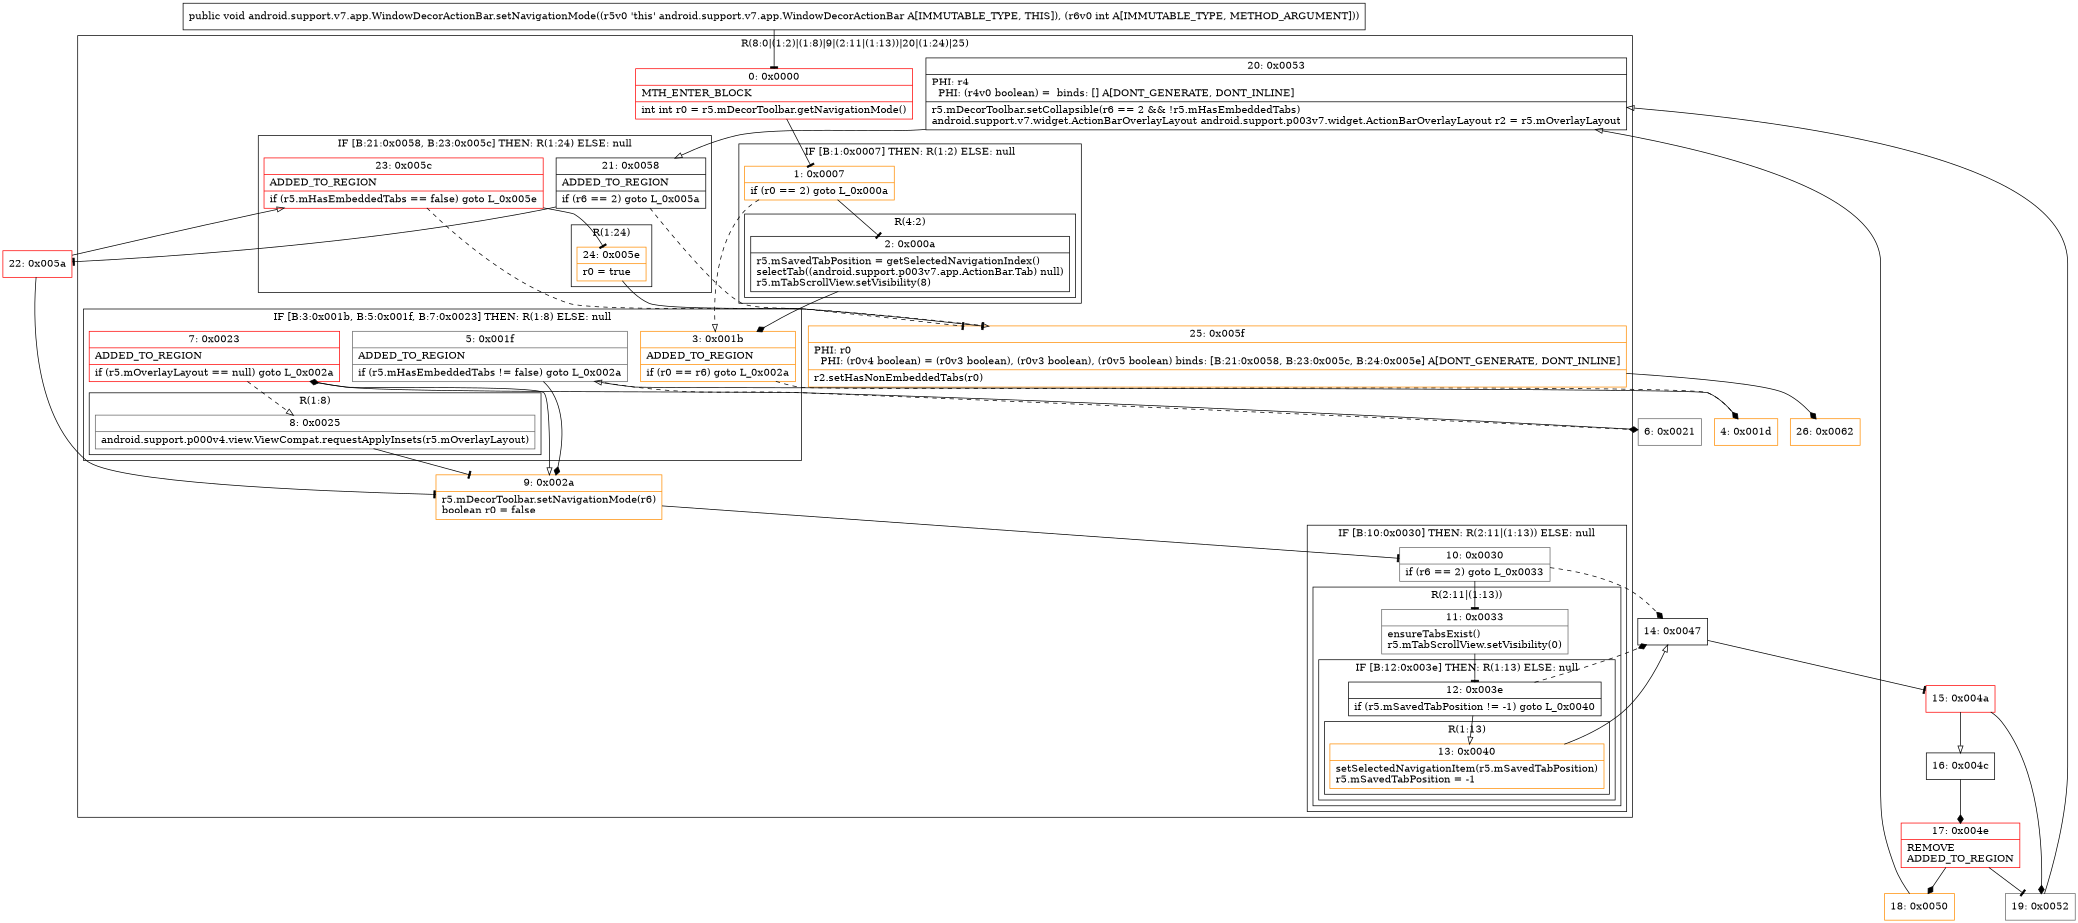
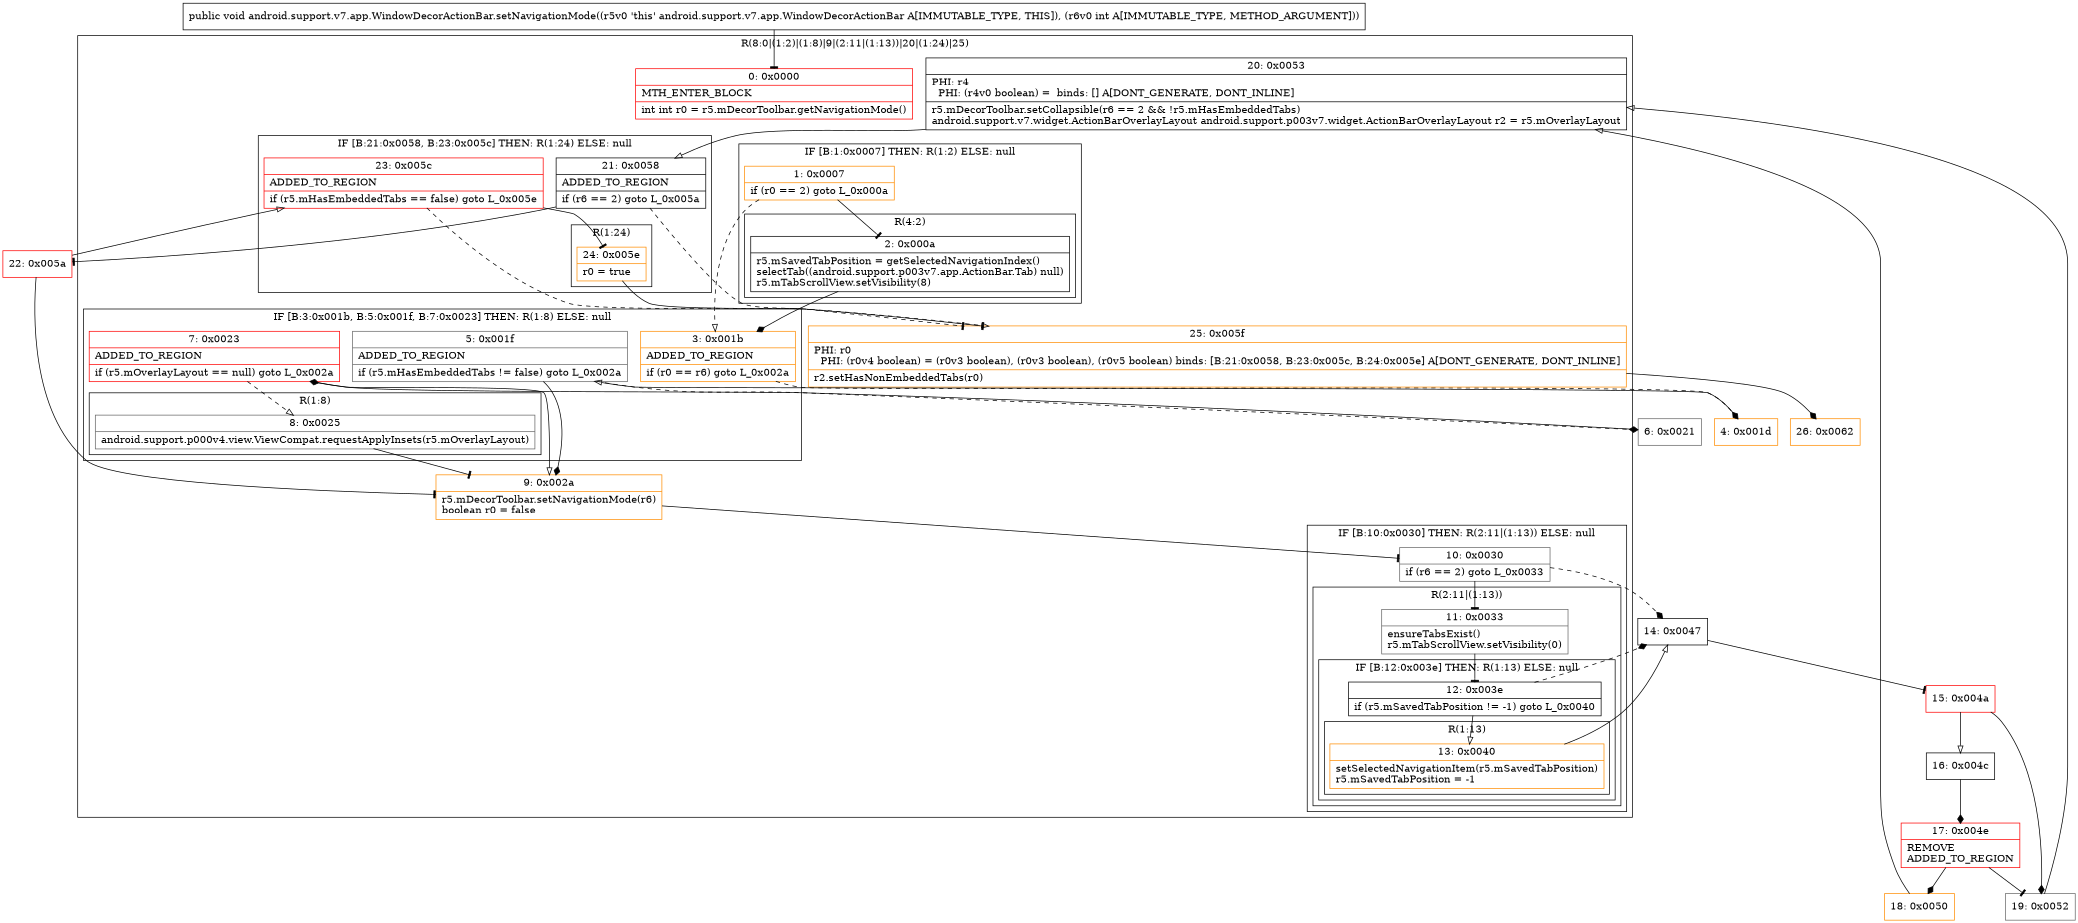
  digraph {
    node [color=darkorange shape=record]
    edge [arrowhead=tee]
    n1 [color=black label="{2\:\ 0x000a|r5.mSavedTabPosition = getSelectedNavigationIndex()\lselectTab((android.support.p003v7.app.ActionBar.Tab) null)\lr5.mTabScrollView.setVisibility(8)\l}"]
    n2 [label="{1\:\ 0x0007|if (r0 == 2) goto L_0x000a\l}"]
    n3 [color=gray40 label="{8\:\ 0x0025|android.support.p000v4.view.ViewCompat.requestApplyInsets(r5.mOverlayLayout)\l}"]
    n4 [label="{3\:\ 0x001b|ADDED_TO_REGION\l|if (r0 == r6) goto L_0x002a\l}"]
    n5 [color=gray40 label="{5\:\ 0x001f|ADDED_TO_REGION\l|if (r5.mHasEmbeddedTabs != false) goto L_0x002a\l}"]
    n6 [color=red label="{7\:\ 0x0023|ADDED_TO_REGION\l|if (r5.mOverlayLayout == null) goto L_0x002a\l}"]
    n7 [label="{13\:\ 0x0040|setSelectedNavigationItem(r5.mSavedTabPosition)\lr5.mSavedTabPosition = \-1\l}"]
    n8 [color=black label="{12\:\ 0x003e|if (r5.mSavedTabPosition != \-1) goto L_0x0040\l}"]
    n9 [color=gray40 label="{11\:\ 0x0033|ensureTabsExist()\lr5.mTabScrollView.setVisibility(0)\l}"]
    n10 [color=gray40 label="{10\:\ 0x0030|if (r6 == 2) goto L_0x0033\l}"]
    n11 [label="{24\:\ 0x005e|r0 = true\l}"]
    n12 [color=black label="{21\:\ 0x0058|ADDED_TO_REGION\l|if (r6 == 2) goto L_0x005a\l}"]
    n13 [color=red label="{23\:\ 0x005c|ADDED_TO_REGION\l|if (r5.mHasEmbeddedTabs == false) goto L_0x005e\l}"]
    n14 [color=red label="{0\:\ 0x0000|MTH_ENTER_BLOCK\l|int int r0 = r5.mDecorToolbar.getNavigationMode()\l}"]
    n15 [label="{9\:\ 0x002a|r5.mDecorToolbar.setNavigationMode(r6)\lboolean r0 = false\l}"]
    n16 [color=black label="{20\:\ 0x0053|PHI: r4 \l  PHI: (r4v0 boolean) =  binds: [] A[DONT_GENERATE, DONT_INLINE]\l|r5.mDecorToolbar.setCollapsible(r6 == 2 && !r5.mHasEmbeddedTabs)\landroid.support.v7.widget.ActionBarOverlayLayout android.support.p003v7.widget.ActionBarOverlayLayout r2 = r5.mOverlayLayout\l}"]
    n17 [label="{25\:\ 0x005f|PHI: r0 \l  PHI: (r0v4 boolean) = (r0v3 boolean), (r0v3 boolean), (r0v5 boolean) binds: [B:21:0x0058, B:23:0x005c, B:24:0x005e] A[DONT_GENERATE, DONT_INLINE]\l|r2.setHasNonEmbeddedTabs(r0)\l}"]
    n18 [label="{4\:\ 0x001d}"]
    n19 [color=gray40 label="{6\:\ 0x0021}"]
    n20 [color=black label="{14\:\ 0x0047}"]
    n21 [color=red label="{22\:\ 0x005a}"]
    n22 [label="{26\:\ 0x0062}"]
    n23 [color=red label="{15\:\ 0x004a}"]
    n24 [color=black label="{16\:\ 0x004c}"]
    n25 [color=gray40 label="{19\:\ 0x0052}"]
    n26 [color=red label="{17\:\ 0x004e|REMOVE\lADDED_TO_REGION\l}"]
    n27 [label="{18\:\ 0x0050}"]
    n28 [color=black label="{public void android.support.v7.app.WindowDecorActionBar.setNavigationMode((r5v0 'this' android.support.v7.app.WindowDecorActionBar A[IMMUTABLE_TYPE, THIS]), (r6v0 int A[IMMUTABLE_TYPE, METHOD_ARGUMENT])) }"]
    subgraph cluster_1 {
      label="R(8:0|(1:2)|(1:8)|9|(2:11|(1:13))|20|(1:24)|25)"
      n14
      n15
      n16
      n17
      subgraph cluster_2 {
        label="IF [B:1:0x0007] THEN: R(1:2) ELSE: null"
        n2
        subgraph cluster_3 {
          label="R(4:2)"
          n1
        }
      }
      subgraph cluster_4 {
        label="IF [B:3:0x001b, B:5:0x001f, B:7:0x0023] THEN: R(1:8) ELSE: null"
        n4
        n5
        n6
        subgraph cluster_5 {
          label="R(1:8)"
          n3
        }
      }
      subgraph cluster_6 {
        label="IF [B:10:0x0030] THEN: R(2:11|(1:13)) ELSE: null"
        n10
        subgraph cluster_7 {
          label="R(2:11|(1:13))"
          n9
          subgraph cluster_8 {
            label="IF [B:12:0x003e] THEN: R(1:13) ELSE: null"
            n8
            subgraph cluster_9 {
              label="R(1:13)"
              n7
            }
          }
        }
      }
      subgraph cluster_10 {
        label="IF [B:21:0x0058, B:23:0x005c] THEN: R(1:24) ELSE: null"
        n12
        n13
        subgraph cluster_11 {
          label="R(1:24)"
          n11
        }
      }
    }
    n1 -> n4 [arrowhead=diamond]
    n2 -> n1
    n2 -> n4 [arrowhead=onormal style=dashed]
    n3 -> n15
    n4 -> n18 [arrowhead=diamond style=dashed]
    n5 -> n15 [arrowhead=diamond]
    n5 -> n19 [arrowhead=diamond style=dashed]
    n6 -> n3 [arrowhead=onormal style=dashed]
    n6 -> n15 [arrowhead=onormal]
    n7 -> n20 [arrowhead=onormal]
    n8 -> n7 [arrowhead=onormal]
    n8 -> n20 [arrowhead=diamond style=dashed]
    n9 -> n8
    n10 -> n9
    n10 -> n20 [arrowhead=diamond style=dashed]
    n11 -> n17
    n12 -> n17 [style=dashed]
    n12 -> n21
    n13 -> n11
    n13 -> n17 [arrowhead=onormal style=dashed]
-   n14 -> n2
    n15 -> n10
    n16 -> n12 [arrowhead=onormal]
    n17 -> n22 [arrowhead=diamond]
    n18 -> n5 [arrowhead=onormal]
    n19 -> n6 [arrowhead=diamond]
    n20 -> n23
    n21 -> n13 [arrowhead=onormal]
    n21 -> n15
    n23 -> n24 [arrowhead=onormal]
    n23 -> n25 [arrowhead=diamond]
    n24 -> n26 [arrowhead=diamond]
    n25 -> n16 [arrowhead=onormal]
    n26 -> n25
    n26 -> n27 [arrowhead=diamond]
    n27 -> n16 [arrowhead=onormal]
    n28 -> n14
  }
